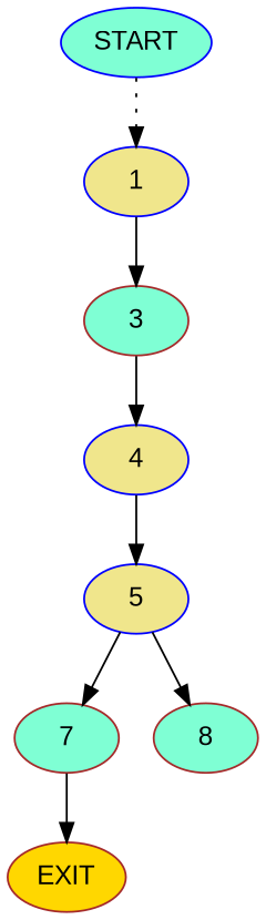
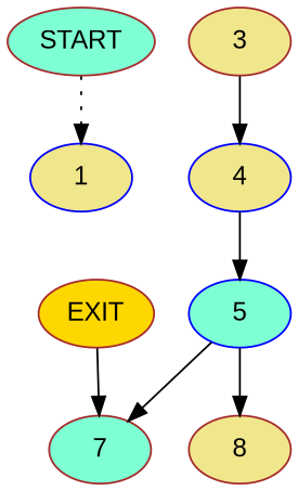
  digraph {
    fontname="Liberation Sans"
    node [color=brown fillcolor=aquamarine fontname="Liberation Sans" style=filled]
    edge [fontname="Liberation Sans" style=solid]
-   n1 [color=blue label=START]
+   n1 [label=START]
    1 [color=blue fillcolor=khaki]
-   3
+   3 [fillcolor=khaki]
    n4 [fillcolor=gold label=EXIT]
    4 [color=blue fillcolor=khaki]
-   5 [color=blue fillcolor=khaki]
+   5 [color=blue]
    7
-   8
+   8 [fillcolor=khaki]
    n1 -> 1 [style=dotted]
-   1 -> 3
    3 -> 4
    4 -> 5
    5 -> 7
    5 -> 8
-   7 -> n4
+   n4 -> 7
  }
